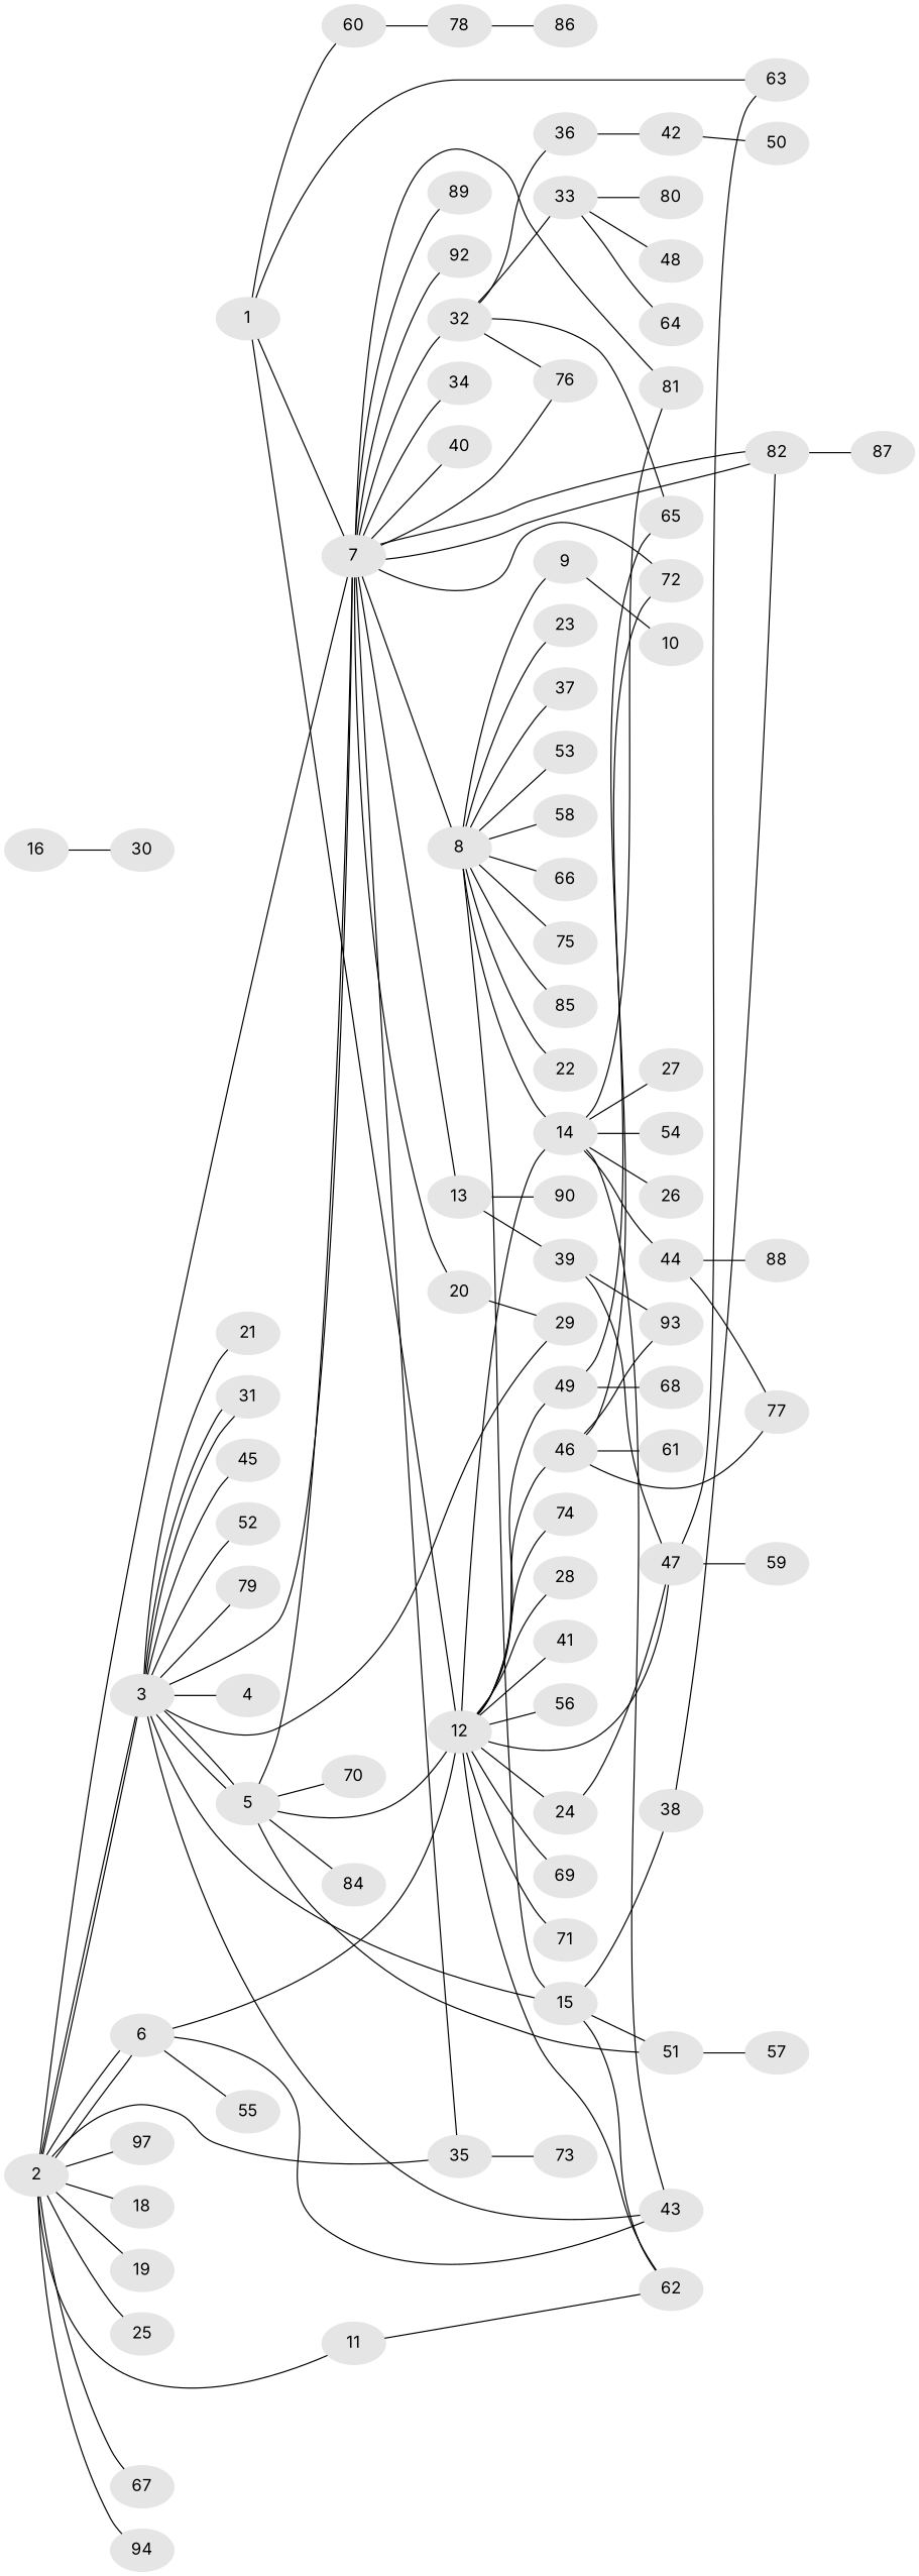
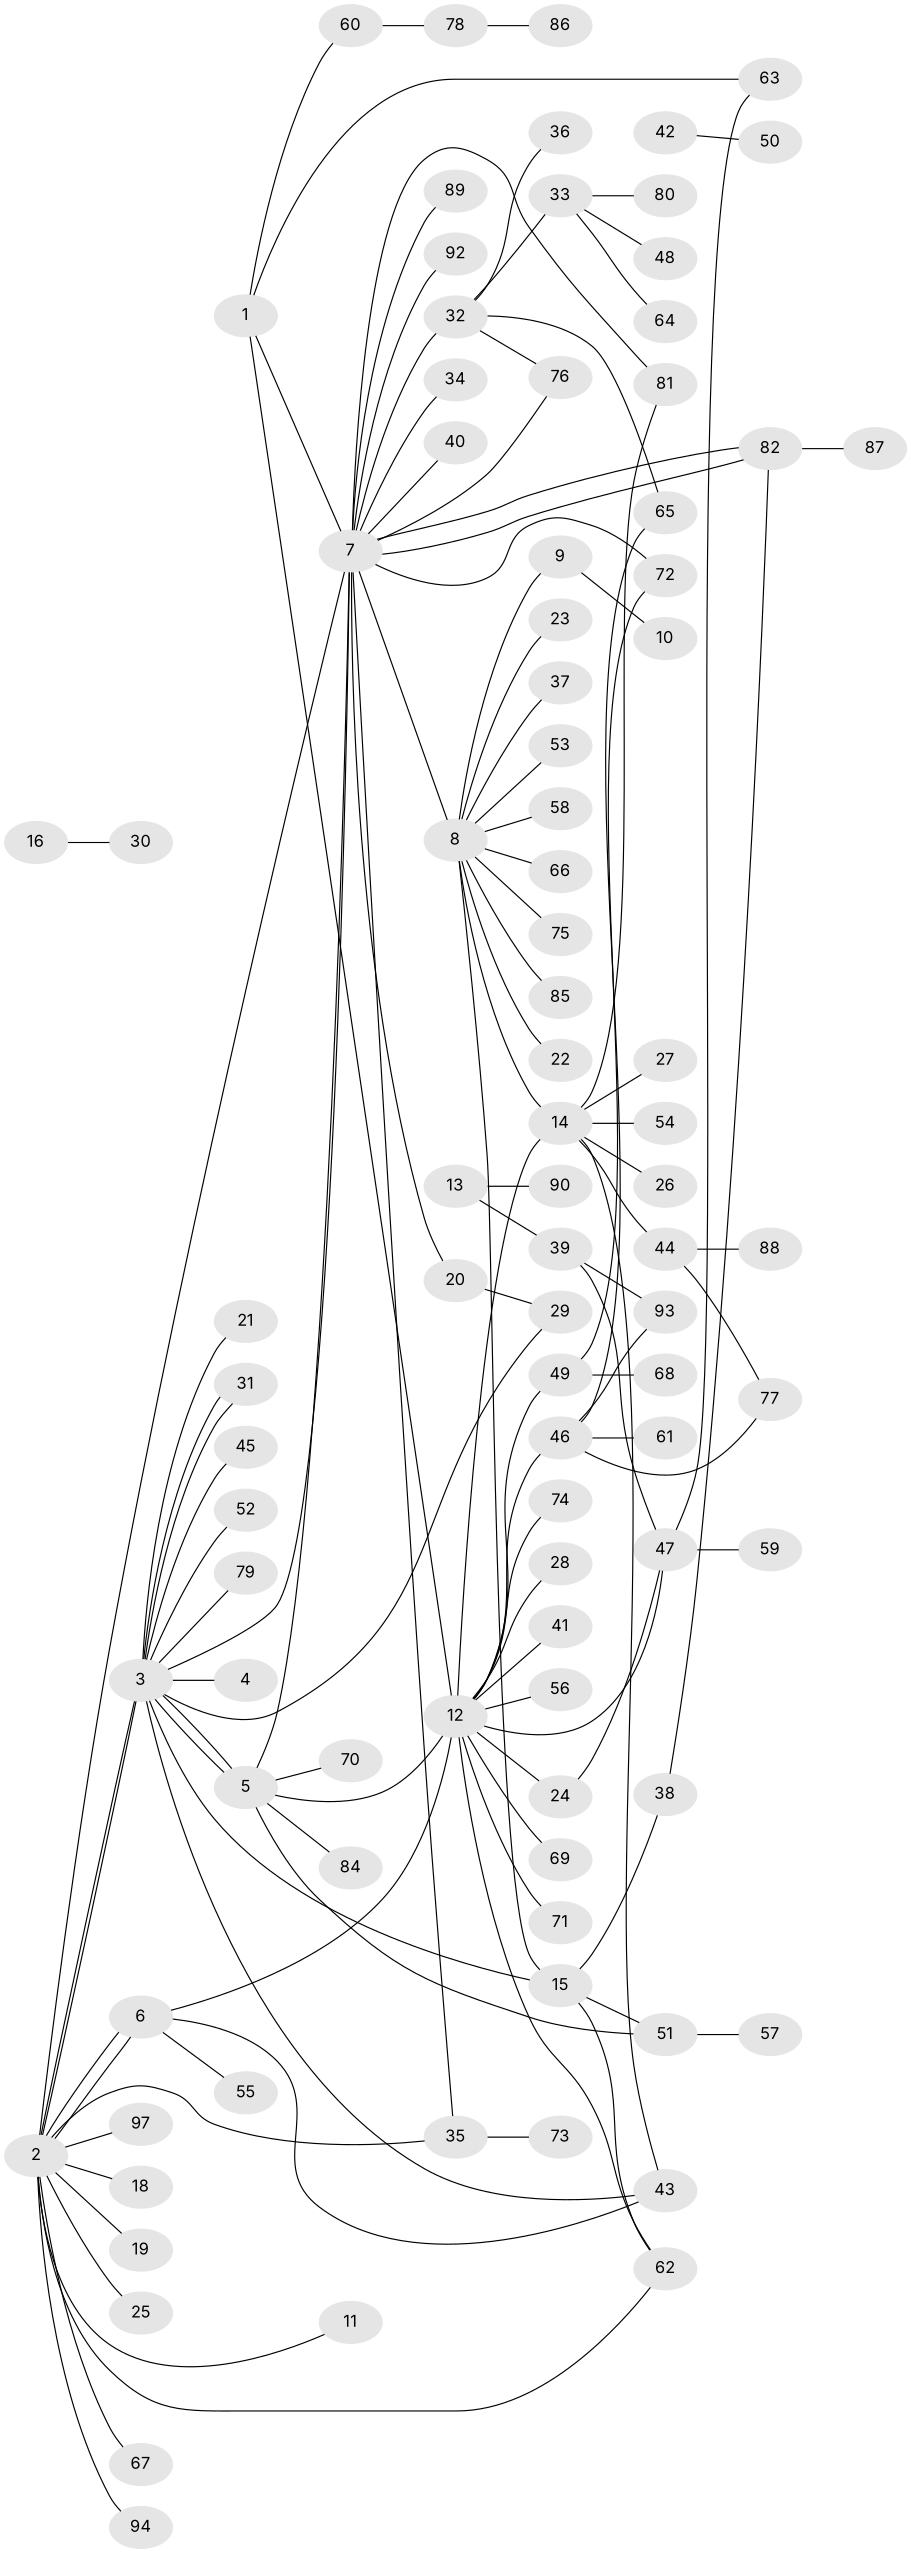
  graph {
    fontname=Inter
    rankdir=LR
    node [color=gray90 fontname=Inter style=filled]
    edge [fontname=Inter]
    1
    7
    12
    60
    63
    2
    3
    6
    11
    n10 [label=97]
    18
    19
    25
    35
    62
    67
    n17 [label=94]
    8
    13
    20
    32
    34
    40
    72
    76
    81
    82
    89
    92
    14
    24
    28
    41
    46
    49
    56
    69
    71
    74
    47
    78
    4
    5
    15
    21
    29
    31
    43
    45
    52
    79
    55
    73
    51
    70
    84
    38
    57
    9
    22
    23
    37
    53
    58
    66
    75
    85
    39
    90
    65
    33
    36
    87
    10
    26
    27
    44
    54
    16
    30
    n81 [label=93]
    77
    61
    68
    88
    59
    48
    64
    80
    42
    50
    86
    1 -- 7
    1 -- 12
    1 -- 60
    1 -- 63
    7 -- 35
    7 -- 8
-   7 -- 13
    7 -- 20
    7 -- 32
    7 -- 34
    7 -- 40
    7 -- 72
    7 -- 76
    7 -- 81
    7 -- 82
    7 -- 82
    7 -- 89
    7 -- 92
    12 -- 62
    12 -- 14
    12 -- 24
    12 -- 28
    12 -- 41
    12 -- 46
    12 -- 49
    12 -- 56
    12 -- 69
    12 -- 71
    12 -- 74
    12 -- 47
    60 -- 78
    2 -- 7
    2 -- 3
    2 -- 3
    2 -- 6
    2 -- 6
    2 -- 11
    2 -- n10
    2 -- 18
    2 -- 19
    2 -- 25
    2 -- 35
-   11 -- 62
+   2 -- 62
    2 -- 67
    2 -- n17
    3 -- 7
    3 -- 4
    3 -- 5
    3 -- 5
    3 -- 15
    3 -- 21
    3 -- 29
    3 -- 31
    3 -- 31
    3 -- 43
    3 -- 45
    3 -- 52
    3 -- 79
    6 -- 12
    6 -- 43
    6 -- 55
    35 -- 73
    8 -- 14
    8 -- 15
    8 -- 9
    8 -- 22
    8 -- 23
    8 -- 37
    8 -- 53
    8 -- 58
    8 -- 66
    8 -- 75
    8 -- 85
    13 -- 39
    13 -- 90
    20 -- 29
    32 -- 76
    32 -- 65
    32 -- 33
    32 -- 36
    82 -- 87
    14 -- 81
    14 -- 43
    14 -- 26
    14 -- 27
    14 -- 44
    14 -- 54
    24 -- 47
    46 -- 65
    46 -- n81
    46 -- 77
    46 -- 61
    49 -- 72
    49 -- 68
    47 -- 63
    47 -- 59
    78 -- 86
    5 -- 7
    5 -- 12
    5 -- 51
    5 -- 70
    5 -- 84
    15 -- 62
    15 -- 51
    15 -- 38
    51 -- 57
    38 -- 82
    9 -- 10
    39 -- 47
    39 -- n81
    33 -- 48
    33 -- 64
    33 -- 80
-   36 -- 42
    44 -- 77
    44 -- 88
    16 -- 30
    42 -- 50
  }
